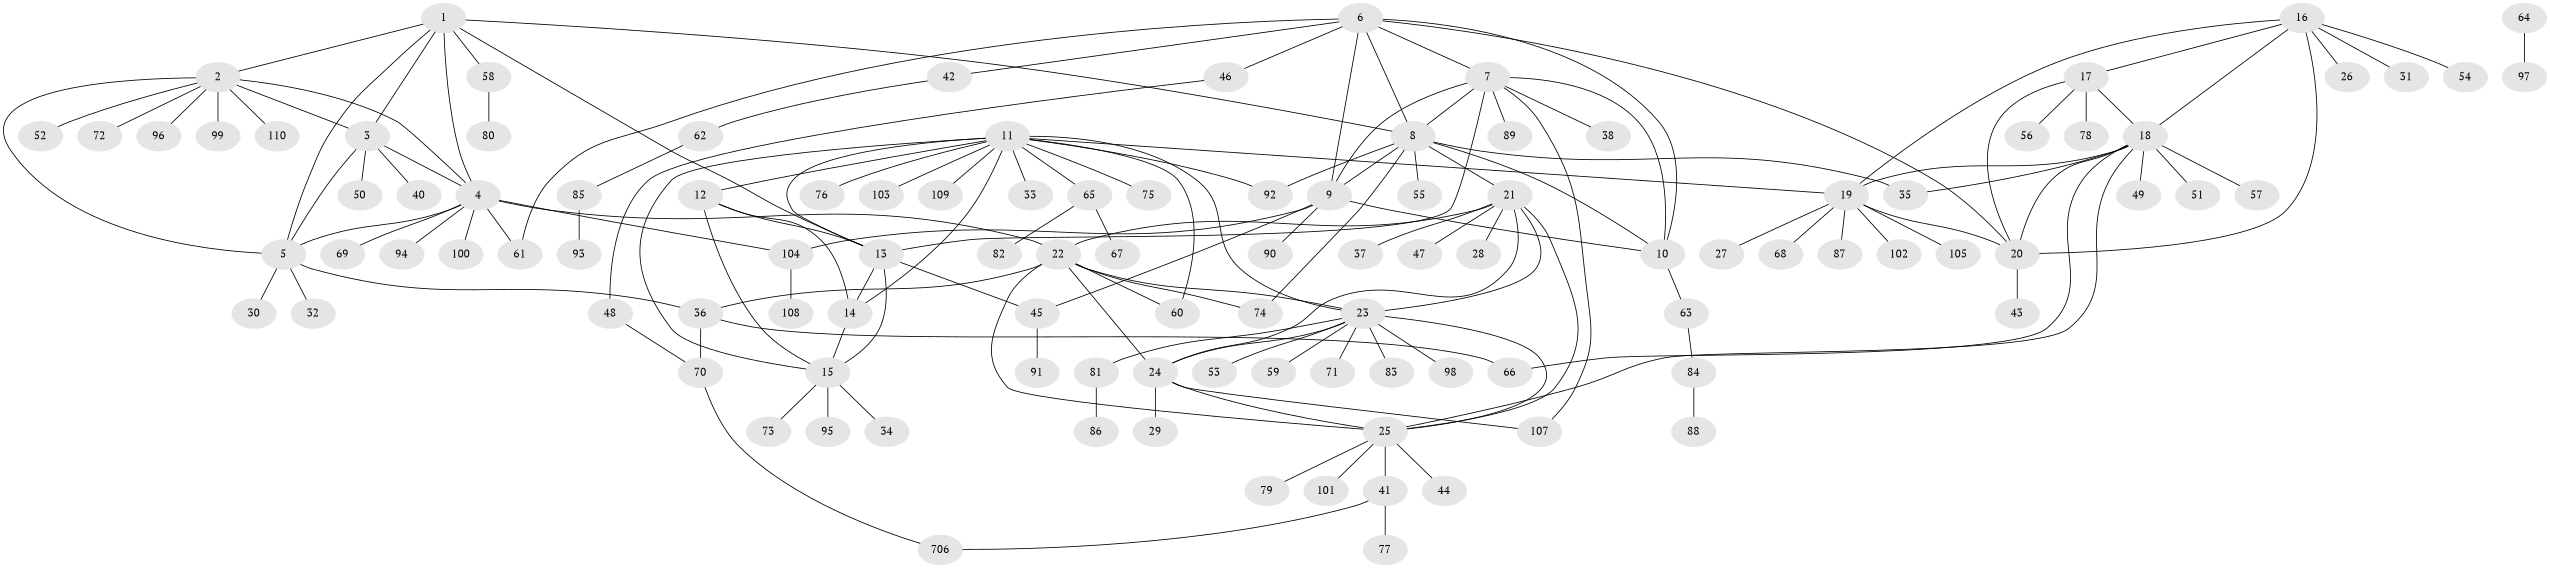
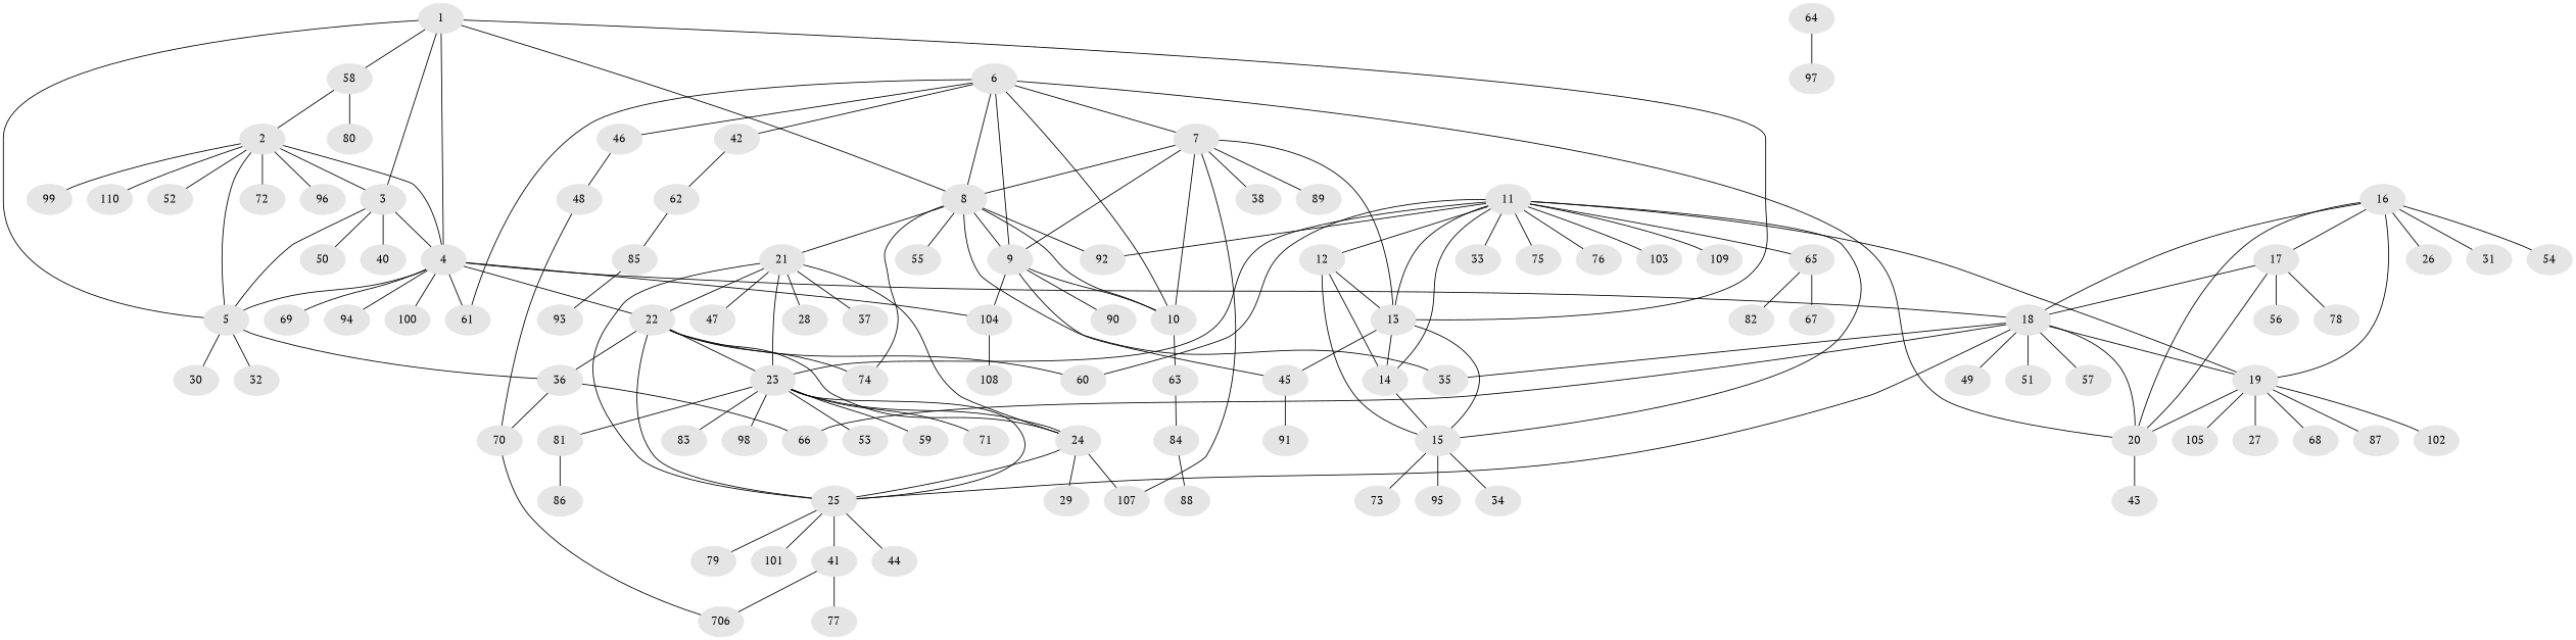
  graph {
    fontname="PT Serif"
    node [color=gray90 fontname="PT Serif" style=filled]
    edge [fontname="PT Serif"]
    1
    2
    3
    4
    5
    8
    13
    58
    52
    72
    96
    99
    110
    40
    50
    18
    22
    61
    69
    94
    100
    104
    30
    32
    36
    9
    10
    21
    35
    55
    74
    92
    45
    14
    15
    80
    20
    19
    25
    49
    51
    57
    66
    23
    60
    24
    108
    70
    6
    7
    42
    46
    38
    89
    107
    90
    63
    43
    62
    48
    28
    37
    47
    91
    84
    11
    12
    33
    65
    75
    76
    103
    109
    34
    73
    95
    27
    68
    87
    102
    105
    53
    59
    71
    81
    83
    98
    67
    82
    16
    17
    26
    31
    54
    56
    78
    41
    44
    79
    101
    29
    64
    97
    86
    77
    n106 [label=706]
    85
    93
    88
-   1 -- 2
+   58 -- 2
    1 -- 3
    1 -- 4
    1 -- 5
    1 -- 8
    1 -- 13
    1 -- 58
    2 -- 3
    2 -- 4
    2 -- 5
    2 -- 52
    2 -- 72
    2 -- 96
    2 -- 99
    2 -- 110
    3 -- 4
    3 -- 5
    3 -- 40
    3 -- 50
    4 -- 5
+   4 -- 18
    4 -- 22
    4 -- 61
    4 -- 69
    4 -- 94
    4 -- 100
    4 -- 104
    5 -- 30
    5 -- 32
    5 -- 36
    8 -- 9
    8 -- 10
    8 -- 21
    8 -- 35
    8 -- 55
    8 -- 74
    8 -- 92
    13 -- 45
    13 -- 14
    13 -- 15
    58 -- 80
    18 -- 35
    18 -- 20
    18 -- 19
    18 -- 25
    18 -- 49
    18 -- 51
    18 -- 57
    18 -- 66
    22 -- 36
    22 -- 74
    22 -- 25
    22 -- 23
    22 -- 60
    22 -- 24
    104 -- 108
    36 -- 66
    36 -- 70
    9 -- 104
    9 -- 10
    9 -- 45
    9 -- 90
    10 -- 63
    21 -- 22
    21 -- 25
    21 -- 23
    21 -- 24
    21 -- 28
    21 -- 37
    21 -- 47
    45 -- 91
    14 -- 15
    15 -- 34
    15 -- 73
    15 -- 95
    20 -- 43
    19 -- 20
    19 -- 27
    19 -- 68
    19 -- 87
    19 -- 102
    19 -- 105
    25 -- 41
    25 -- 44
    25 -- 79
    25 -- 101
    23 -- 25
    23 -- 24
    23 -- 53
    23 -- 59
    23 -- 71
    23 -- 81
    23 -- 83
    23 -- 98
    24 -- 25
    24 -- 107
    24 -- 29
    70 -- n106
    6 -- 8
    6 -- 61
    6 -- 9
    6 -- 10
    6 -- 20
    6 -- 7
    6 -- 42
    6 -- 46
    7 -- 8
    7 -- 13
    7 -- 9
    7 -- 10
    7 -- 38
    7 -- 89
    7 -- 107
    42 -- 62
    46 -- 48
    63 -- 84
    62 -- 85
    48 -- 70
    84 -- 88
    11 -- 13
    11 -- 92
    11 -- 14
    11 -- 15
    11 -- 19
    11 -- 23
    11 -- 60
    11 -- 12
    11 -- 33
    11 -- 65
    11 -- 75
    11 -- 76
    11 -- 103
    11 -- 109
    12 -- 13
    12 -- 14
    12 -- 15
    65 -- 67
    65 -- 82
    81 -- 86
    16 -- 18
    16 -- 20
    16 -- 19
    16 -- 17
    16 -- 26
    16 -- 31
    16 -- 54
    17 -- 18
    17 -- 20
    17 -- 56
    17 -- 78
    41 -- 77
    41 -- n106
    64 -- 97
    85 -- 93
  }
